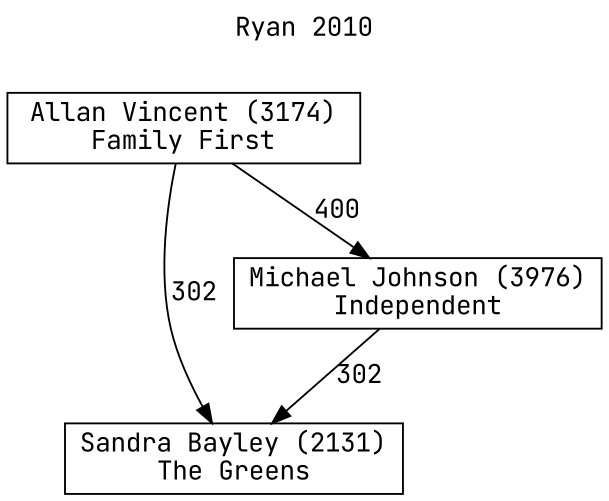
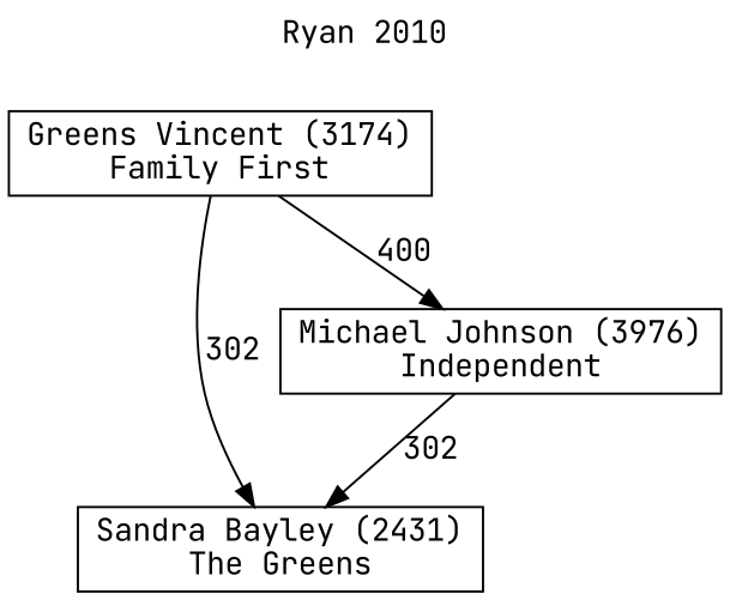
  digraph {
    fontname="JetBrains Mono"
    label="Ryan 2010"
    labelloc=t
    mclimit=10
    node [fontname="JetBrains Mono" shape=box]
    edge [fontname="JetBrains Mono"]
-   n1 [label="Sandra Bayley (2131)\nThe Greens"]
+   n1 [label="Sandra Bayley (2431)\nThe Greens"]
    n2 [label="Michael Johnson (3976)\nIndependent"]
-   n3 [label="Allan Vincent (3174)\nFamily First"]
+   n3 [label="Greens Vincent (3174)\nFamily First"]
    n2 -> n1 [label=302]
    n3 -> n1 [label=302]
    n3 -> n2 [label=400]
  }
